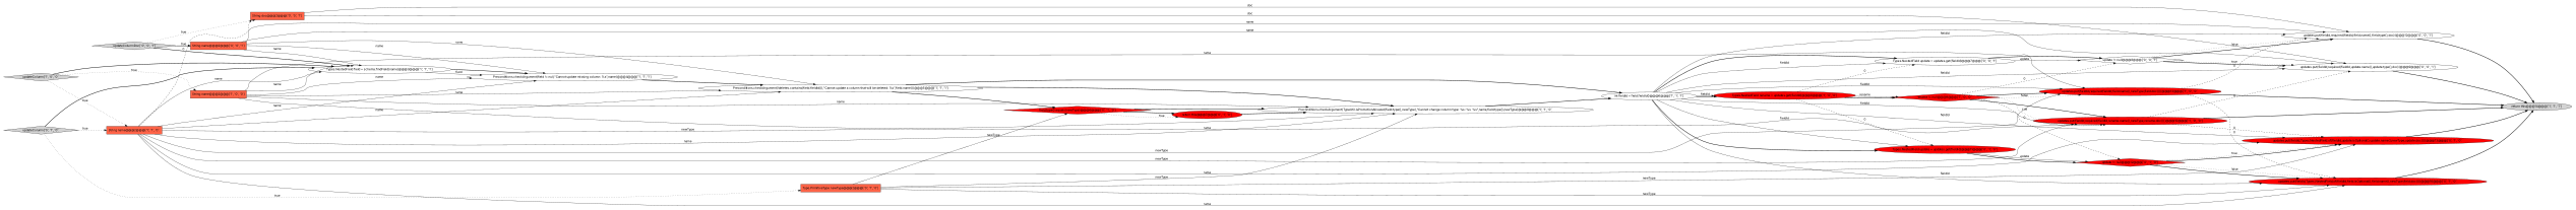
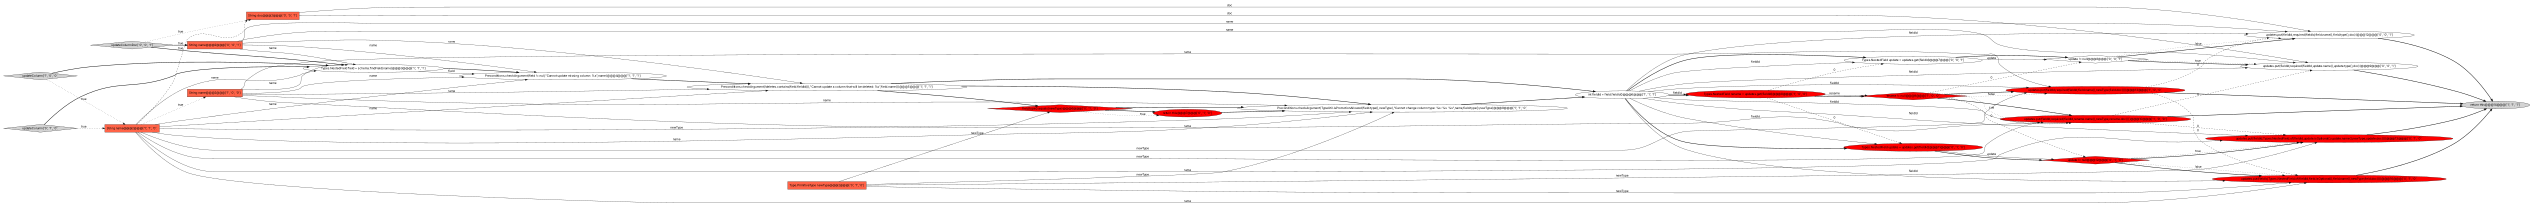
  digraph {
    fontname=Inter
    rankdir=LR
    node [fillcolor=red fontname=Inter shape=ellipse style=filled]
    edge [fontname=Inter style=solid]
    n1 [fillcolor=tomato label="String name@@@2@@@['1', '1', '0']" shape=box]
    n2 [label="updates.put(fieldId,Types.NestedField.of(fieldId,update.isOptional(),update.name(),newType,update.doc()))@@@13@@@['0', '1', '0']"]
    n3 [label="updates.put(fieldId,Types.NestedField.of(fieldId,field.isOptional(),field.name(),newType,field.doc()))@@@16@@@['0', '1', '0']"]
    n4 [fillcolor=white label="Preconditions.checkArgument(field != null,\"Cannot update missing column: %s\",name)@@@4@@@['1', '1', '1']"]
    n5 [fillcolor=white label="Preconditions.checkArgument(TypeUtil.isPromotionAllowed(field.type(),newType),\"Cannot change column type: %s: %s  %s\",name,field.type(),newType)@@@9@@@['1', '1', '0']"]
    n6 [fillcolor=white label="Types.NestedField field = schema.findField(name)@@@3@@@['1', '1', '1']"]
    n7 [fillcolor=white label="Preconditions.checkArgument(!deletes.contains(field.fieldId()),\"Cannot update a column that will be deleted: %s\",field.name())@@@5@@@['1', '1', '1']"]
    n8 [label="updates.put(fieldId,required(fieldId,rename.name(),newType,rename.doc()))@@@10@@@['1', '0', '0']"]
    n9 [label="updates.put(fieldId,required(fieldId,field.name(),newType,field.doc()))@@@13@@@['1', '0', '0']"]
    n10 [fillcolor=tomato label="String doc@@@2@@@['0', '0', '1']" shape=box]
    n11 [fillcolor=lightgray label="return this@@@14@@@['1', '1', '1']"]
    n12 [fillcolor=white label="int fieldId = field.fieldId()@@@6@@@['1', '1', '1']"]
    n13 [label="field.type().equals(newType)@@@6@@@['0', '1', '0']" shape=diamond]
    n14 [fillcolor=white label="updates.put(fieldId,required(fieldId,update.name(),update.type(),doc))@@@9@@@['0', '0', '1']"]
    n15 [fillcolor=white label="updates.put(fieldId,required(fieldId,field.name(),field.type(),doc))@@@12@@@['0', '0', '1']"]
    n16 [fillcolor=tomato label="String name@@@2@@@['1', '0', '0']" shape=box]
    n17 [fillcolor=white label="update != null@@@8@@@['0', '0', '1']" shape=diamond]
    n18 [label="rename != null@@@9@@@['1', '0', '0']" shape=diamond]
    n19 [label="update != null@@@12@@@['0', '1', '0']" shape=diamond]
    n20 [label="Types.NestedField rename = updates.get(fieldId)@@@8@@@['1', '0', '0']"]
    n21 [fillcolor=white label="Types.NestedField update = updates.get(fieldId)@@@7@@@['0', '0', '1']"]
    n22 [label="Types.NestedField update = updates.get(fieldId)@@@11@@@['0', '1', '0']"]
    n23 [fillcolor=lightgray label="updateColumn['0', '1', '0']" shape=diamond]
    n24 [fillcolor=tomato label="Type.PrimitiveType newType@@@2@@@['0', '1', '0']" shape=box]
    n25 [fillcolor=tomato label="String name@@@2@@@['0', '0', '1']" shape=box]
    n26 [label="return this@@@7@@@['0', '1', '0']"]
    n27 [fillcolor=lightgray label="updateColumnDoc['0', '0', '1']" shape=diamond]
    n28 [fillcolor=lightgray label="updateColumn['1', '0', '0']" shape=diamond]
    n1 -> n2 [label=name]
    n1 -> n3 [label=name]
    n1 -> n4 [label=name]
    n1 -> n5 [label=name]
    n1 -> n5 [label=newType]
    n1 -> n6 [label=name]
    n1 -> n7 [label=name]
    n1 -> n8 [label=newType]
    n1 -> n9 [label=newType]
-   n1 -> n10 [label=0 style=dashed]
+   n1 -> n10 [label=true style=dashed]
    n2 -> n11 [style=bold]
    n3 -> n11 [style=bold]
    n4 -> n7 [style=bold]
    n5 -> n12 [style=bold]
    n6 -> n4 [style=bold]
    n6 -> n4 [label=field]
    n7 -> n5 [style=bold]
    n7 -> n12 [style=bold]
    n7 -> n13 [style=bold]
    n8 -> n2 [label=0 style=dashed]
    n8 -> n11 [style=bold]
    n8 -> n14 [label=0 style=dashed]
    n9 -> n3 [label=0 style=dashed]
    n9 -> n11 [style=bold]
    n9 -> n15 [label=0 style=dashed]
    n10 -> n14 [label=doc]
    n10 -> n15 [label=doc]
    n12 -> n2 [label=fieldId]
    n12 -> n3 [label=fieldId]
    n12 -> n8 [label=fieldId]
    n12 -> n9 [label=fieldId]
    n12 -> n14 [label=fieldId]
    n12 -> n15 [label=fieldId]
    n12 -> n20 [label=fieldId]
    n12 -> n20 [style=bold]
    n12 -> n21 [label=fieldId]
    n12 -> n21 [style=bold]
    n12 -> n22 [style=bold]
    n12 -> n22 [label=fieldId]
    n13 -> n5 [style=bold]
    n13 -> n26 [style=bold]
    n13 -> n26 [label=true style=dotted]
    n14 -> n11 [style=bold]
    n15 -> n11 [style=bold]
    n16 -> n4 [label=name]
    n16 -> n5 [label=name]
    n16 -> n6 [label=name]
    n16 -> n7 [label=name]
    n16 -> n8 [label=name]
    n16 -> n9 [label=name]
    n17 -> n14 [label=true style=dotted]
    n17 -> n14 [style=bold]
    n17 -> n15 [style=bold]
    n17 -> n15 [label=false style=dotted]
    n18 -> n8 [label=true style=dotted]
    n18 -> n8 [style=bold]
    n18 -> n9 [label=false style=dotted]
    n18 -> n9 [style=bold]
    n18 -> n17 [label=0 style=dashed]
    n18 -> n19 [label=0 style=dashed]
    n19 -> n2 [label=true style=dotted]
    n19 -> n2 [style=bold]
    n19 -> n3 [style=bold]
    n19 -> n3 [label=false style=dotted]
    n20 -> n18 [style=bold]
    n20 -> n18 [label=rename]
    n20 -> n21 [label=0 style=dashed]
    n20 -> n22 [label=0 style=dashed]
    n21 -> n17 [label=update]
    n21 -> n17 [style=bold]
    n22 -> n19 [label=update]
    n22 -> n19 [style=bold]
    n23 -> n1 [label=true style=dotted]
    n23 -> n6 [style=bold]
-   n23 -> n24 [label=true style=dotted]
    n24 -> n2 [label=newType]
    n24 -> n3 [label=newType]
    n24 -> n5 [label=newType]
    n24 -> n13 [label=newType]
    n25 -> n4 [label=name]
    n25 -> n6 [label=name]
    n25 -> n7 [label=name]
    n25 -> n14 [label=name]
    n25 -> n15 [label=name]
    n26 -> n5 [style=bold]
    n27 -> n6 [style=bold]
    n27 -> n10 [label=true style=dotted]
    n27 -> n25 [label=true style=bold]
    n28 -> n1 [label=true style=dotted]
    n28 -> n6 [style=bold]
-   n28 -> n16 [label=true style=dotted]
+   n1 -> n16 [label=true style=dotted]
  }
